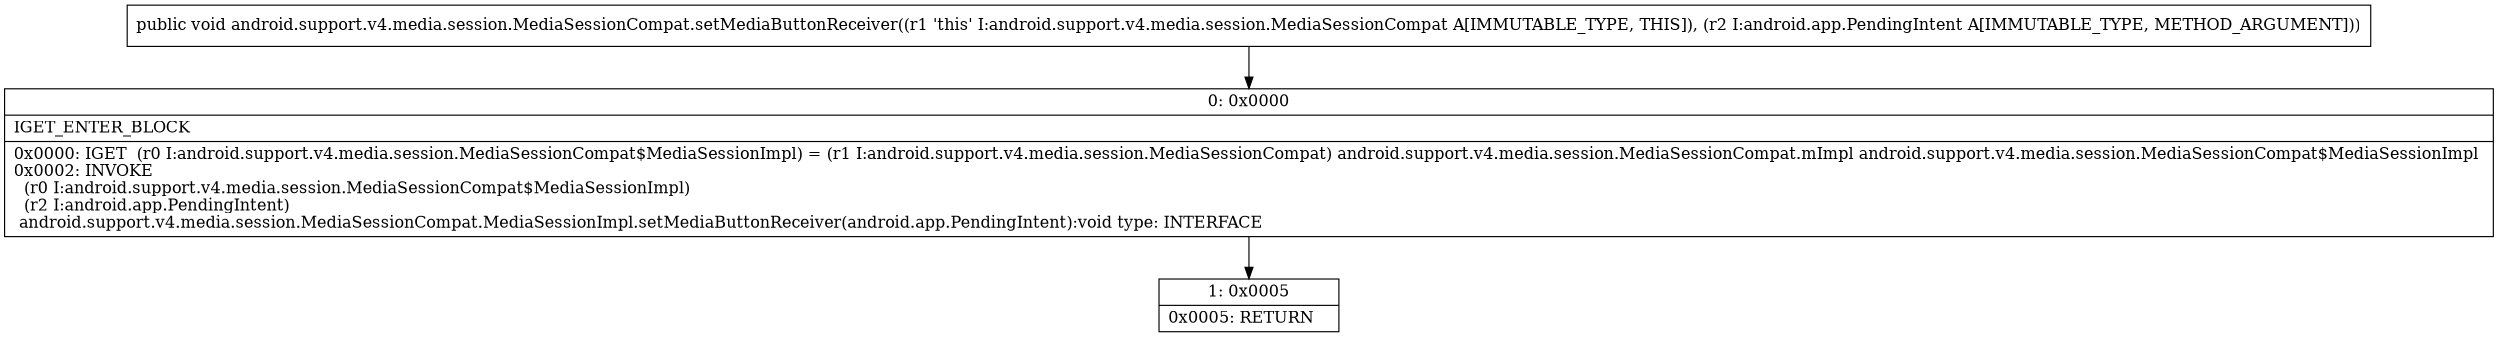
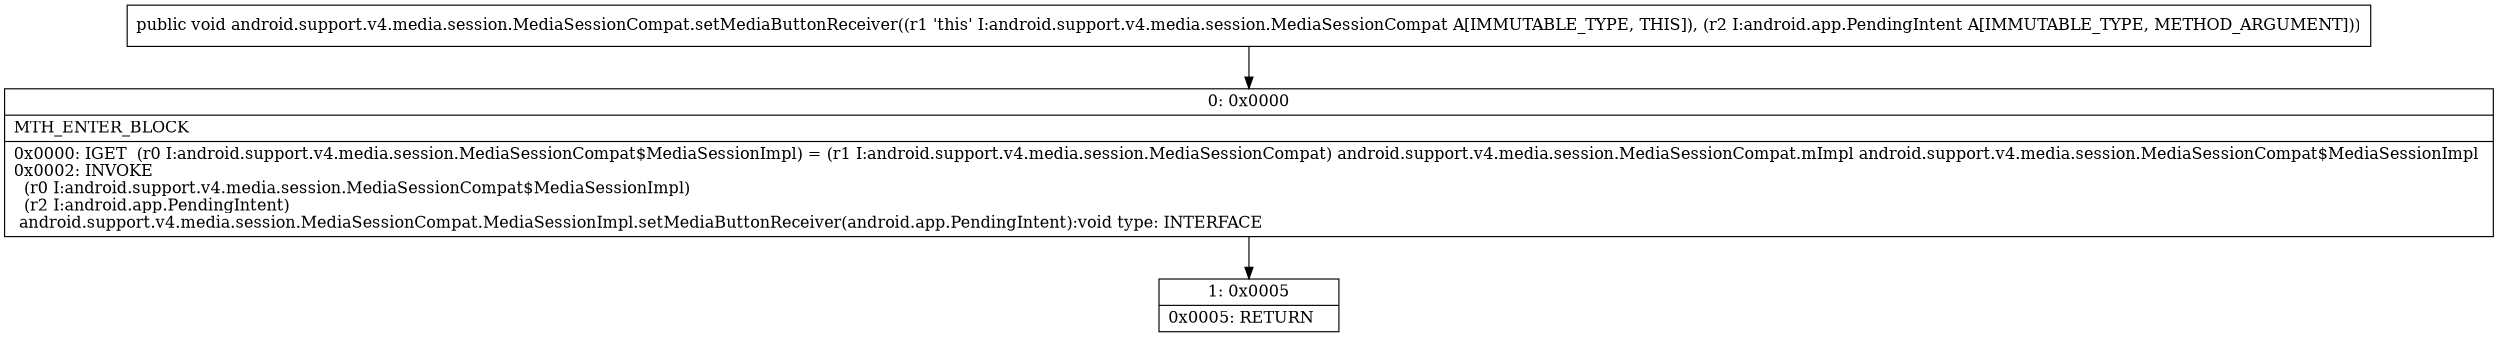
  digraph {
    node [shape=record]
-   n1 [label="{0\:\ 0x0000|IGET_ENTER_BLOCK\l|0x0000: IGET  (r0 I:android.support.v4.media.session.MediaSessionCompat$MediaSessionImpl) = (r1 I:android.support.v4.media.session.MediaSessionCompat) android.support.v4.media.session.MediaSessionCompat.mImpl android.support.v4.media.session.MediaSessionCompat$MediaSessionImpl \l0x0002: INVOKE  \l  (r0 I:android.support.v4.media.session.MediaSessionCompat$MediaSessionImpl)\l  (r2 I:android.app.PendingIntent)\l android.support.v4.media.session.MediaSessionCompat.MediaSessionImpl.setMediaButtonReceiver(android.app.PendingIntent):void type: INTERFACE \l}"]
+   n1 [label="{0\:\ 0x0000|MTH_ENTER_BLOCK\l|0x0000: IGET  (r0 I:android.support.v4.media.session.MediaSessionCompat$MediaSessionImpl) = (r1 I:android.support.v4.media.session.MediaSessionCompat) android.support.v4.media.session.MediaSessionCompat.mImpl android.support.v4.media.session.MediaSessionCompat$MediaSessionImpl \l0x0002: INVOKE  \l  (r0 I:android.support.v4.media.session.MediaSessionCompat$MediaSessionImpl)\l  (r2 I:android.app.PendingIntent)\l android.support.v4.media.session.MediaSessionCompat.MediaSessionImpl.setMediaButtonReceiver(android.app.PendingIntent):void type: INTERFACE \l}"]
    n2 [label="{1\:\ 0x0005|0x0005: RETURN   \l}"]
    n3 [label="{public void android.support.v4.media.session.MediaSessionCompat.setMediaButtonReceiver((r1 'this' I:android.support.v4.media.session.MediaSessionCompat A[IMMUTABLE_TYPE, THIS]), (r2 I:android.app.PendingIntent A[IMMUTABLE_TYPE, METHOD_ARGUMENT])) }"]
    n1 -> n2
    n3 -> n1
  }
